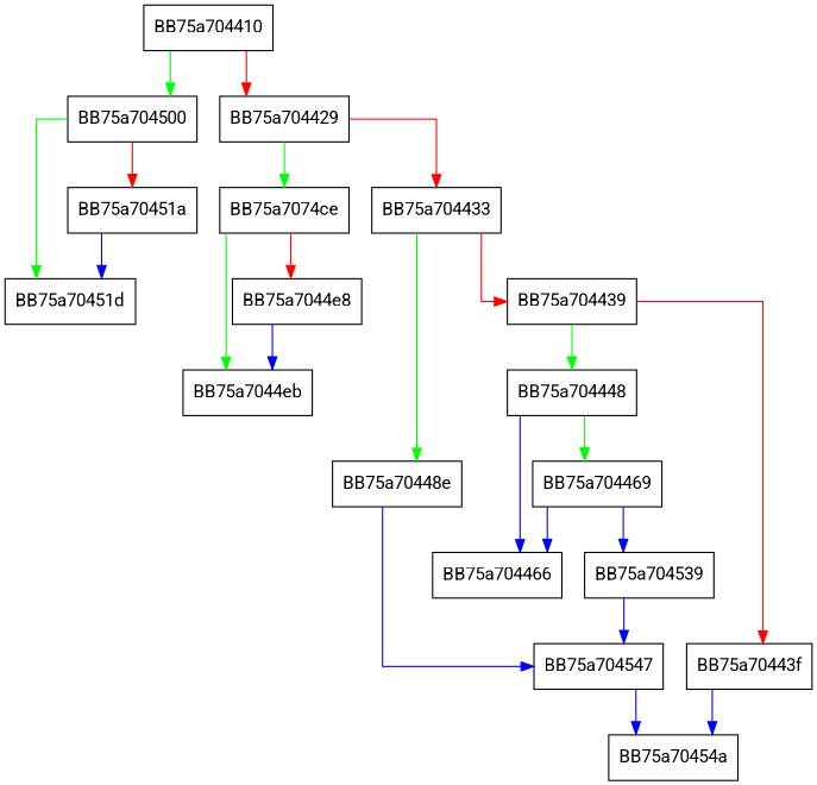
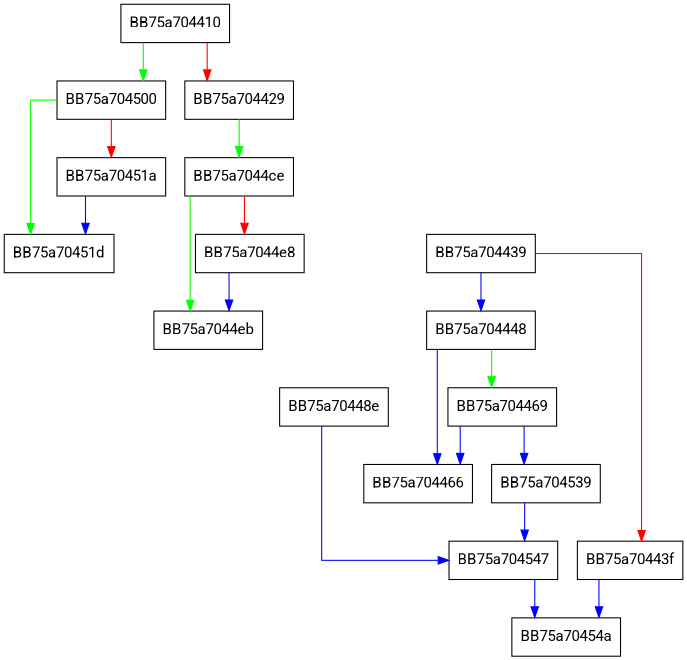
  digraph {
    fontname=Roboto
    splines=ortho
    node [fontname=Roboto shape=box]
    edge [color=blue fontname=Roboto]
    BB75a704410
    BB75a704500
    BB75a704429
    BB75a70451d
    BB75a70451a
-   BB75a7044ce [label=BB75a7074ce]
-   BB75a704433
+   BB75a7044ce
    BB75a7044eb
    BB75a7044e8
    BB75a70448e
    BB75a704439
    BB75a704547
    BB75a704448
    BB75a70443f
    BB75a70454a
    BB75a704469
    BB75a704466
    BB75a704539
    BB75a704410 -> BB75a704500 [color=green]
    BB75a704410 -> BB75a704429 [color=red]
    BB75a704500 -> BB75a70451d [color=green]
    BB75a704500 -> BB75a70451a [color=red]
    BB75a704429 -> BB75a7044ce [color=green]
-   BB75a704429 -> BB75a704433 [color=red]
    BB75a70451a -> BB75a70451d
    BB75a7044ce -> BB75a7044eb [color=green]
    BB75a7044ce -> BB75a7044e8 [color=red]
-   BB75a704433 -> BB75a70448e [color=green]
-   BB75a704433 -> BB75a704439 [color=red]
    BB75a7044e8 -> BB75a7044eb
    BB75a70448e -> BB75a704547
-   BB75a704439 -> BB75a704448 [color=green]
+   BB75a704439 -> BB75a704448
    BB75a704439 -> BB75a70443f [color=red]
    BB75a704547 -> BB75a70454a
    BB75a704448 -> BB75a704469 [color=green]
    BB75a704448 -> BB75a704466
    BB75a70443f -> BB75a70454a
    BB75a704469 -> BB75a704466
    BB75a704469 -> BB75a704539
    BB75a704539 -> BB75a704547
  }
